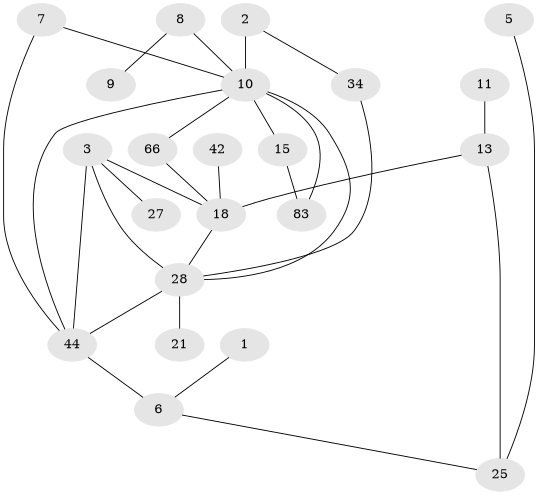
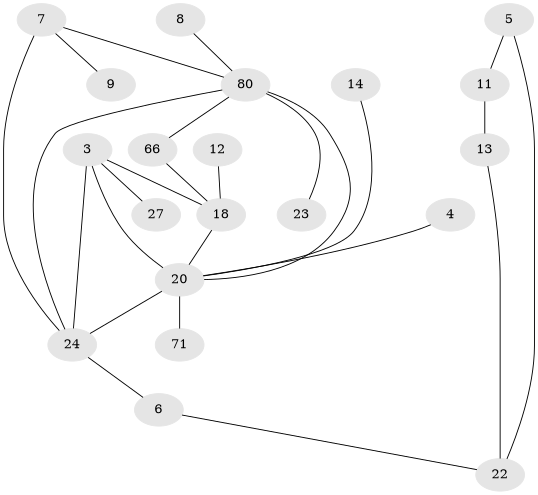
  graph {
    node [color=gray90 style=filled]
    edge [weight=1.0]
-   1
    6
-   25
-   10
-   20 [label=28]
-   24 [label=44]
-   15
+   25 [label=22]
+   10 [label=80]
+   20
+   24
    n8 [label=66]
-   23 [label=83]
-   2
-   14 [label=34]
+   23
+   14
    n12 [label=27]
    3
    18
-   21
+   21 [label=71]
+   4
    5
    11
    13
    7
    9
    8
-   12 [label=42]
-   1 -- 6
+   12
    6 -- 25
    10 -- 20
    10 -- 24
-   10 -- 15
    10 -- n8
    10 -- 23
    20 -- 24
    20 -- 21 [weight=2.0]
    24 -- 6 [weight=2.0]
-   15 -- 23
    n8 -- 18
-   2 -- 10 [weight=2.0]
-   2 -- 14
    14 -- 20
    3 -- 20 [weight=2.0]
    3 -- 24 [weight=2.0]
    3 -- n12
    3 -- 18
    18 -- 20
+   4 -- 20
    5 -- 25
+   5 -- 11
    11 -- 13
    13 -- 25
-   13 -- 18
    7 -- 10
    7 -- 24 [weight=2.0]
-   8 -- 9
+   7 -- 9
    8 -- 10
    12 -- 18
  }
